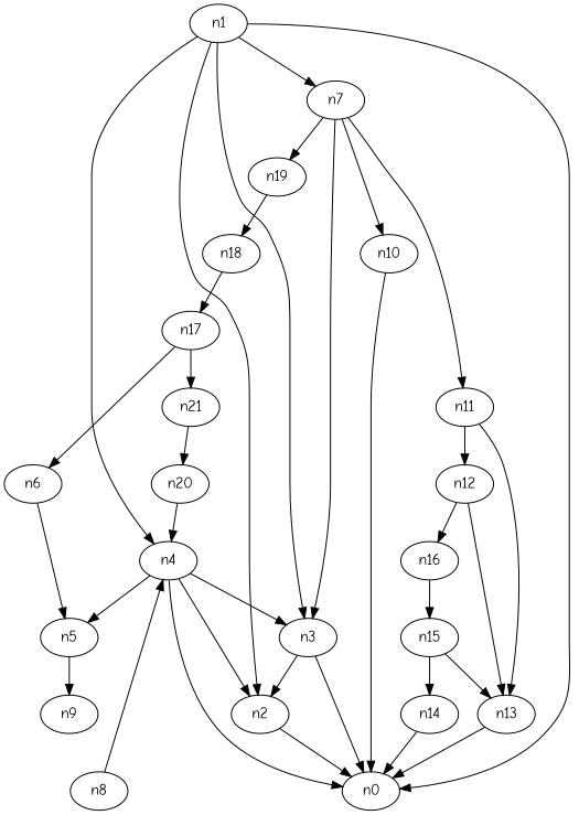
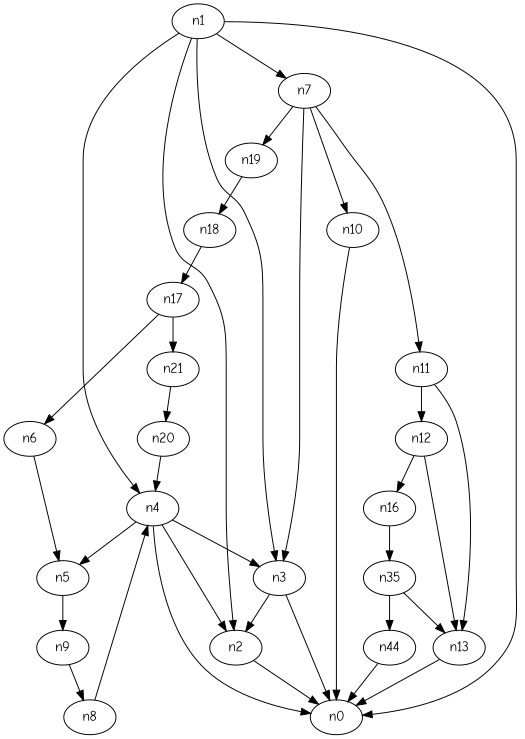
  digraph {
    fontname="Comic Neue"
    node [fontname="Comic Neue"]
    edge [fontname="Comic Neue"]
    n1
    n0
    n2
    n3
    n4
    n7
    n5
    n10
    n11
    n19
    n6
    n12
    n13
    n18
    n9
    n8
    n16
    n17
-   n15
-   n14
+   n15 [label=n35]
+   n14 [label=n44]
    n21
    n20
    n1 -> n0
    n1 -> n2
    n1 -> n3
    n1 -> n4
    n1 -> n7
    n2 -> n0
    n3 -> n0
    n3 -> n2
    n4 -> n0
    n4 -> n2
    n4 -> n3
    n4 -> n5
    n7 -> n3
    n7 -> n10
    n7 -> n11
    n7 -> n19
    n5 -> n9
    n10 -> n0
    n11 -> n12
    n11 -> n13
    n19 -> n18
    n6 -> n5
    n12 -> n13
    n12 -> n16
    n13 -> n0
    n18 -> n17
+   n9 -> n8
    n8 -> n4
    n16 -> n15
    n17 -> n6
    n17 -> n21
    n15 -> n13
    n15 -> n14
    n14 -> n0
    n21 -> n20
    n20 -> n4
  }
